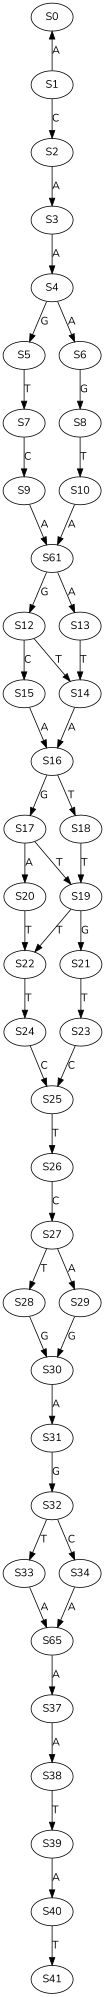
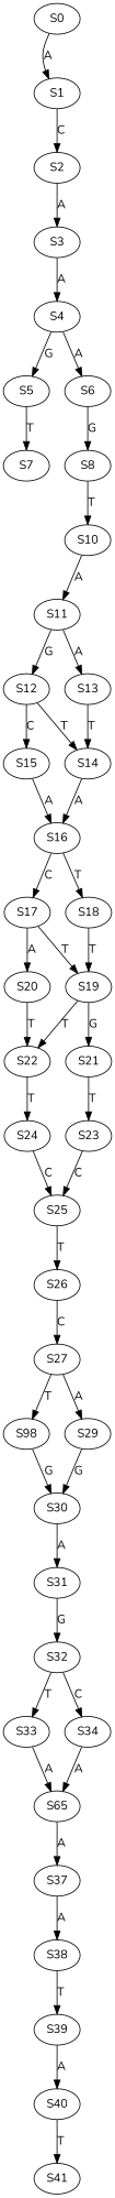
  strict digraph {
    fontname=Nunito
    node [fontname=Nunito]
    edge [fontname=Nunito]
    S0
    S1
    S2
    S3
    S4
    S5
    S6
    S7
    S8
-   S9
    S10
-   S11 [label=S61]
+   S11
    S12
    S13
    S14
    S15
    S16
    S17
    S18
    S19
    S20
    S21
    S22
    S23
    S24
    S25
    S26
    S27
-   S28
+   S28 [label=S98]
    S29
    S30
    S31
    S32
    S33
    S34
    n36 [label=S65]
    S37
    S38
    S39
    S40
    S41
-   S1 -> S0 [label=A]
+   S0 -> S1 [label=A]
    S1 -> S2 [label=C]
    S2 -> S3 [label=A]
    S3 -> S4 [label=A]
    S4 -> S5 [label=G]
    S4 -> S6 [label=A]
    S5 -> S7 [label=T]
    S6 -> S8 [label=G]
-   S7 -> S9 [label=C]
    S8 -> S10 [label=T]
-   S9 -> S11 [label=A]
    S10 -> S11 [label=A]
    S11 -> S12 [label=G]
    S11 -> S13 [label=A]
    S12 -> S14 [label=T]
    S12 -> S15 [label=C]
    S13 -> S14 [label=T]
    S14 -> S16 [label=A]
    S15 -> S16 [label=A]
-   S16 -> S17 [label=G]
+   S16 -> S17 [label=C]
    S16 -> S18 [label=T]
    S17 -> S19 [label=T]
    S17 -> S20 [label=A]
    S18 -> S19 [label=T]
    S19 -> S21 [label=G]
    S19 -> S22 [label=T]
    S20 -> S22 [label=T]
    S21 -> S23 [label=T]
    S22 -> S24 [label=T]
    S23 -> S25 [label=C]
    S24 -> S25 [label=C]
    S25 -> S26 [label=T]
    S26 -> S27 [label=C]
    S27 -> S28 [label=T]
    S27 -> S29 [label=A]
    S28 -> S30 [label=G]
    S29 -> S30 [label=G]
    S30 -> S31 [label=A]
    S31 -> S32 [label=G]
    S32 -> S33 [label=T]
    S32 -> S34 [label=C]
    S33 -> n36 [label=A]
    S34 -> n36 [label=A]
    n36 -> S37 [label=A]
    S37 -> S38 [label=A]
    S38 -> S39 [label=T]
    S39 -> S40 [label=A]
    S40 -> S41 [label=T]
  }
